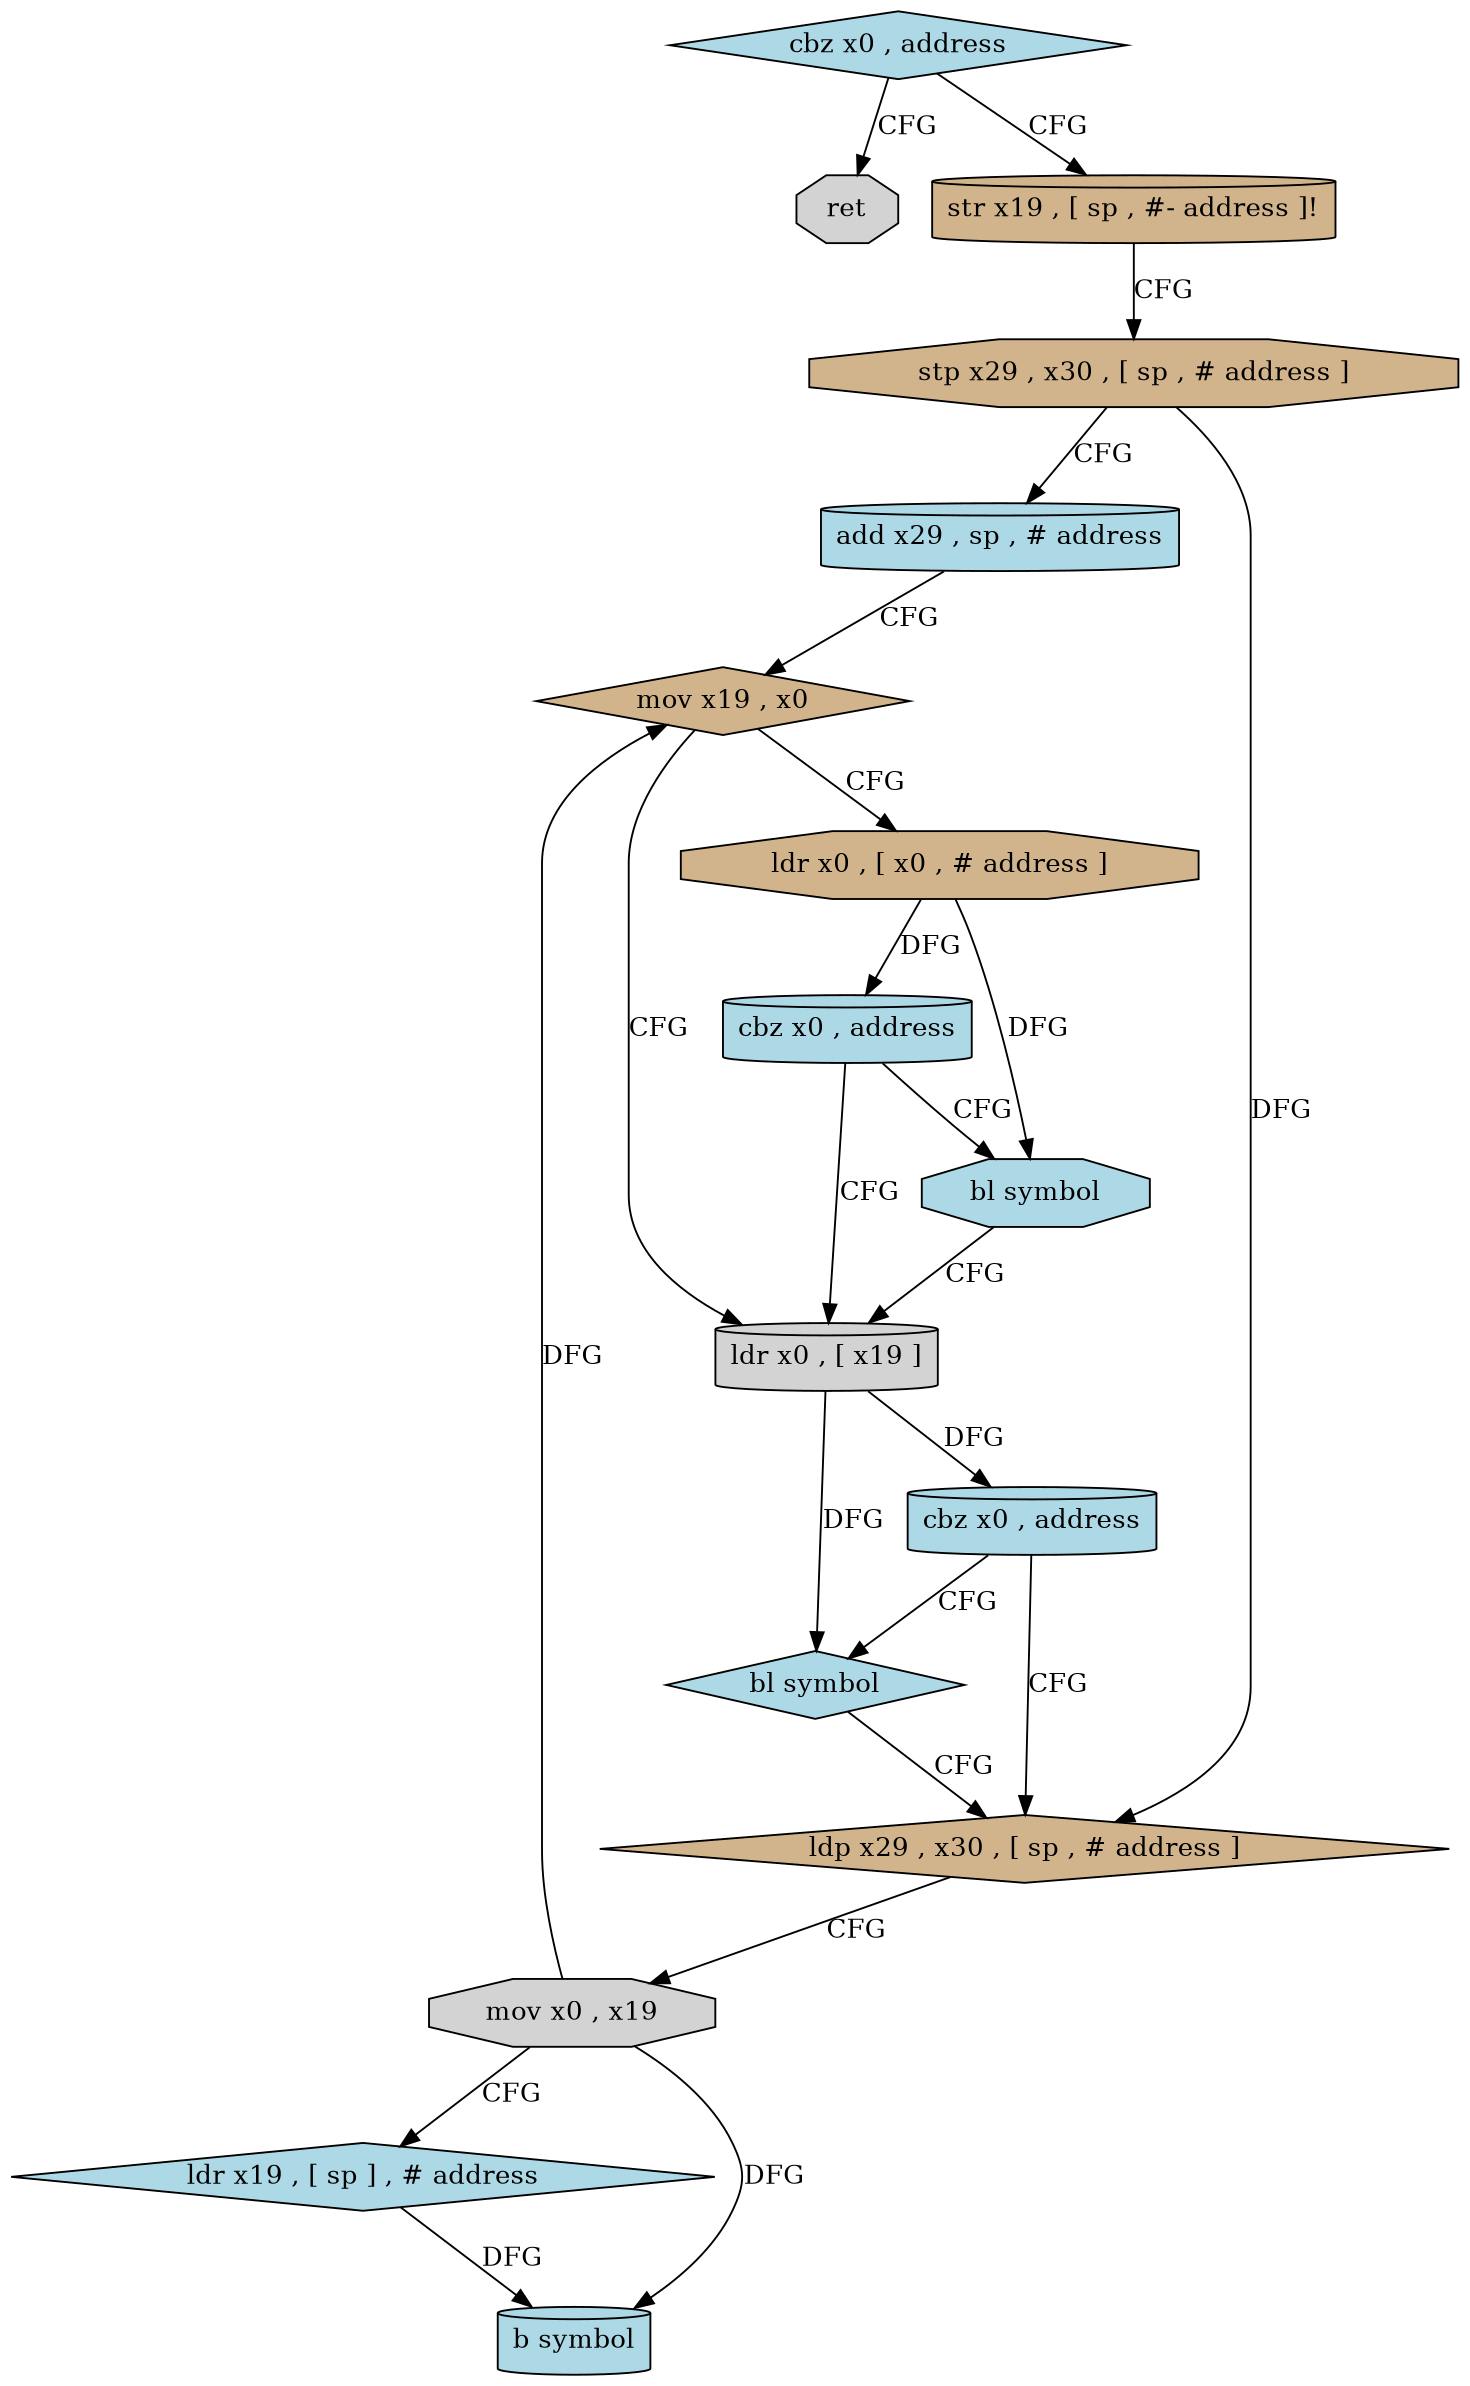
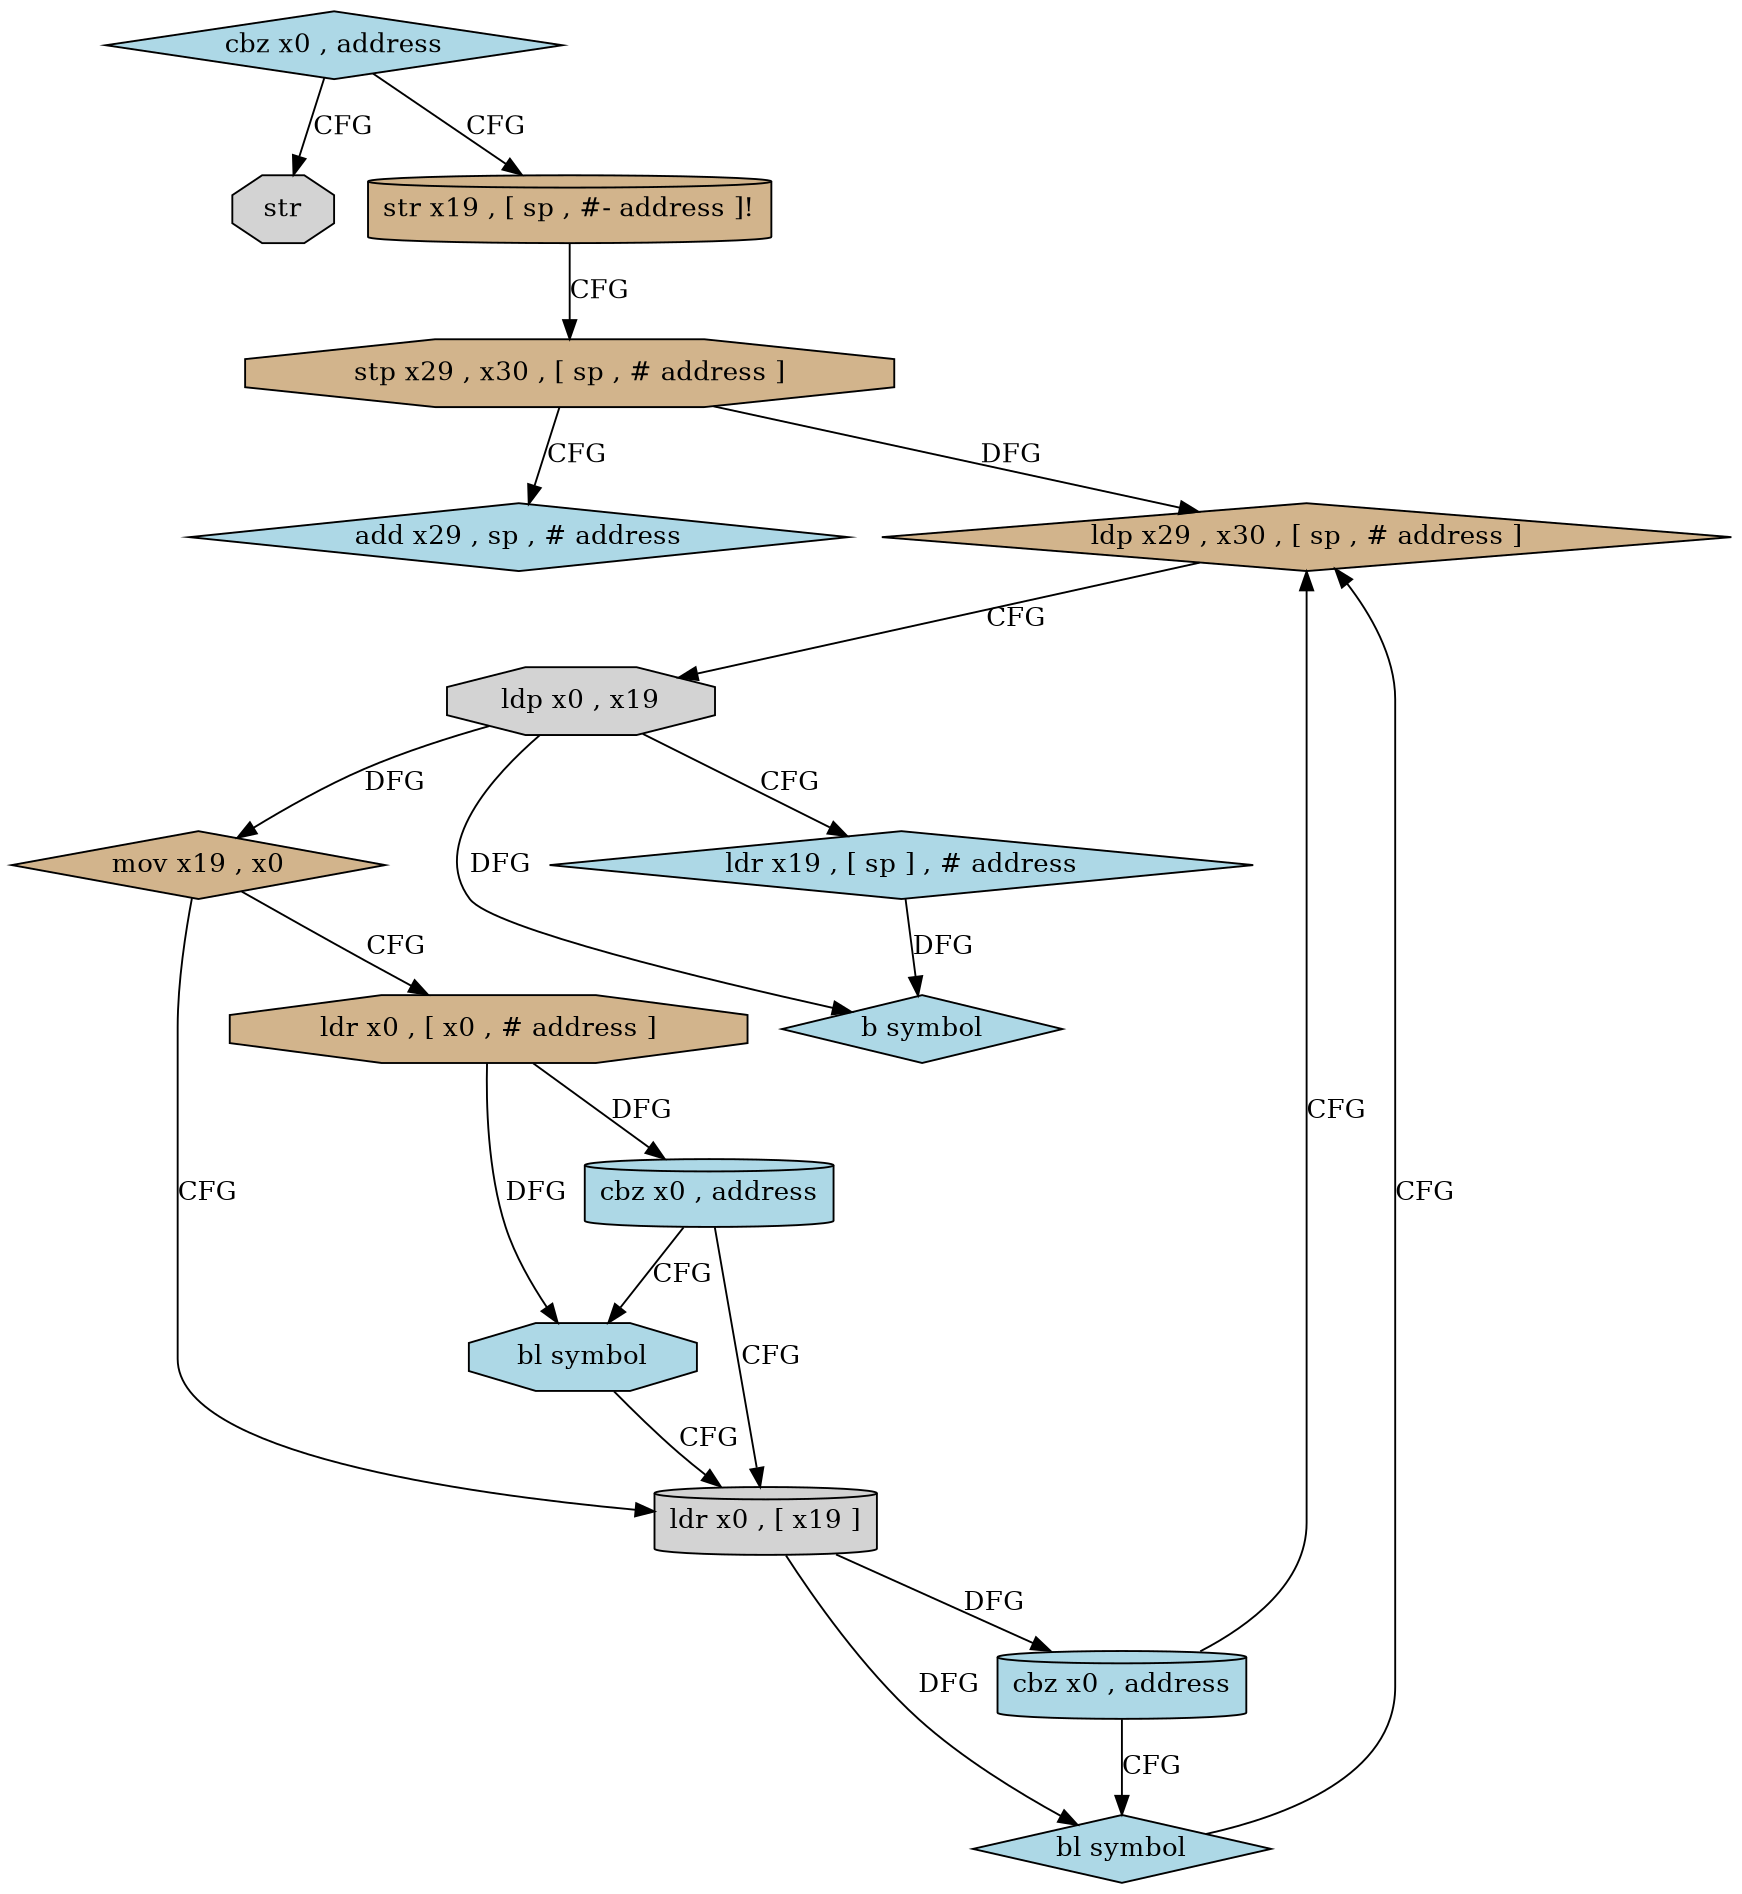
  digraph {
    node [fillcolor=lightblue shape=diamond style=filled]
    n1 [label="cbz x0 , address"]
-   n2 [fillcolor=lightgrey label=ret shape=octagon]
+   n2 [fillcolor=lightgrey label=str shape=octagon]
    n3 [fillcolor=tan label="str x19 , [ sp , #- address ]!" shape=cylinder]
    n4 [fillcolor=tan label="stp x29 , x30 , [ sp , # address ]" shape=octagon]
-   n5 [label="add x29 , sp , # address" shape=cylinder]
+   n5 [label="add x29 , sp , # address"]
    n6 [fillcolor=tan label="ldp x29 , x30 , [ sp , # address ]"]
    n7 [fillcolor=tan label="mov x19 , x0"]
-   n8 [fillcolor=lightgrey label="mov x0 , x19" shape=octagon]
+   n8 [fillcolor=lightgrey label="ldp x0 , x19" shape=octagon]
    n9 [fillcolor=tan label="ldr x0 , [ x0 , # address ]" shape=octagon]
    n10 [fillcolor=lightgrey label="ldr x0 , [ x19 ]" shape=cylinder]
    n11 [label="cbz x0 , address" shape=cylinder]
    n12 [label="bl symbol" shape=octagon]
    n13 [label="cbz x0 , address" shape=cylinder]
    n14 [label="bl symbol"]
    n15 [label="ldr x19 , [ sp ] , # address"]
-   n16 [label="b symbol" shape=cylinder]
+   n16 [label="b symbol"]
    n1 -> n2 [label=CFG]
    n1 -> n3 [label=CFG]
    n3 -> n4 [label=CFG]
    n4 -> n5 [label=CFG]
    n4 -> n6 [label=DFG]
-   n5 -> n7 [label=CFG]
    n6 -> n8 [label=CFG]
    n7 -> n9 [label=CFG]
    n7 -> n10 [label=CFG]
    n8 -> n7 [label=DFG]
    n8 -> n15 [label=CFG]
    n8 -> n16 [label=DFG]
    n9 -> n11 [label=DFG]
    n9 -> n12 [label=DFG]
    n10 -> n13 [label=DFG]
    n10 -> n14 [label=DFG]
    n11 -> n10 [label=CFG]
    n11 -> n12 [label=CFG]
    n12 -> n10 [label=CFG]
    n13 -> n6 [label=CFG]
    n13 -> n14 [label=CFG]
    n14 -> n6 [label=CFG]
    n15 -> n16 [label=DFG]
  }
